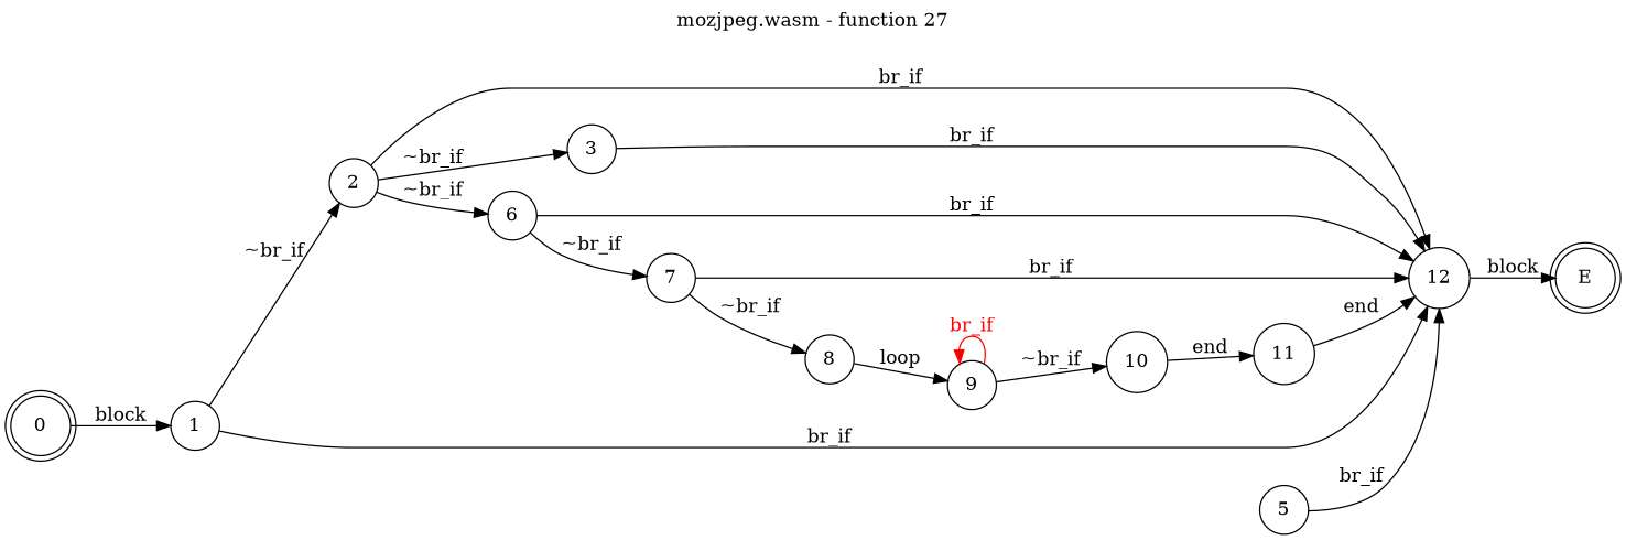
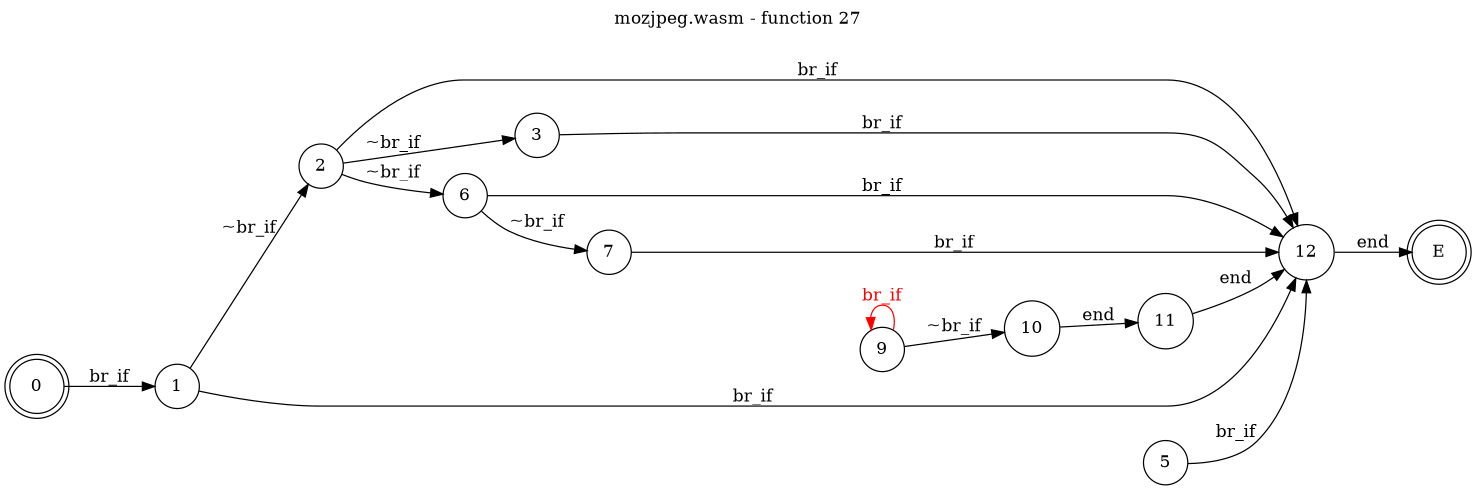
  digraph {
    label="mozjpeg.wasm - function 27"
    labelfontcolor=black
    labelfontname=Helvetica
    labelfontsize=16
    labelloc=t
    rankdir=LR
    node [shape=circle]
    0 [shape=doublecircle]
    1
    2
    12
    E [shape=doublecircle]
    3
    6
    5
    7
-   8
    9
    10
    11
-   0 -> 1 [label=block]
+   0 -> 1 [label=br_if]
    1 -> 2 [label="~br_if"]
    1 -> 12 [label=br_if]
    2 -> 12 [label=br_if]
    2 -> 3 [label="~br_if"]
    2 -> 6 [label="~br_if"]
-   12 -> E [label=block]
+   12 -> E [label=end]
    3 -> 12 [label=br_if]
    6 -> 12 [label=br_if]
    6 -> 7 [label="~br_if"]
    5 -> 12 [label=br_if]
    7 -> 12 [label=br_if]
-   7 -> 8 [label="~br_if"]
-   8 -> 9 [label=loop]
    9 -> 9 [color=red dir=back fontcolor=red label=br_if]
    9 -> 10 [label="~br_if"]
    10 -> 11 [label=end]
    11 -> 12 [label=end]
  }
